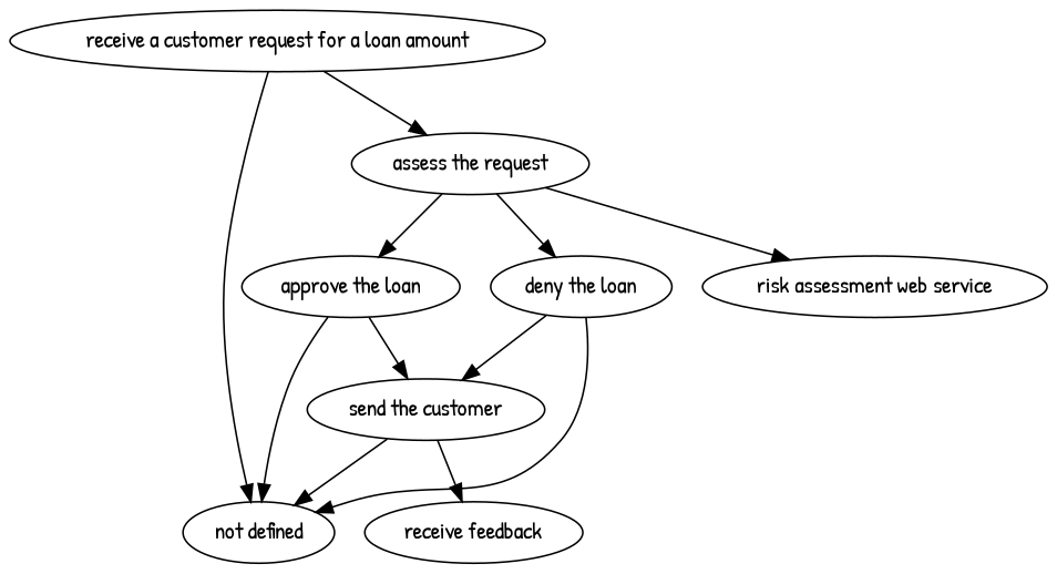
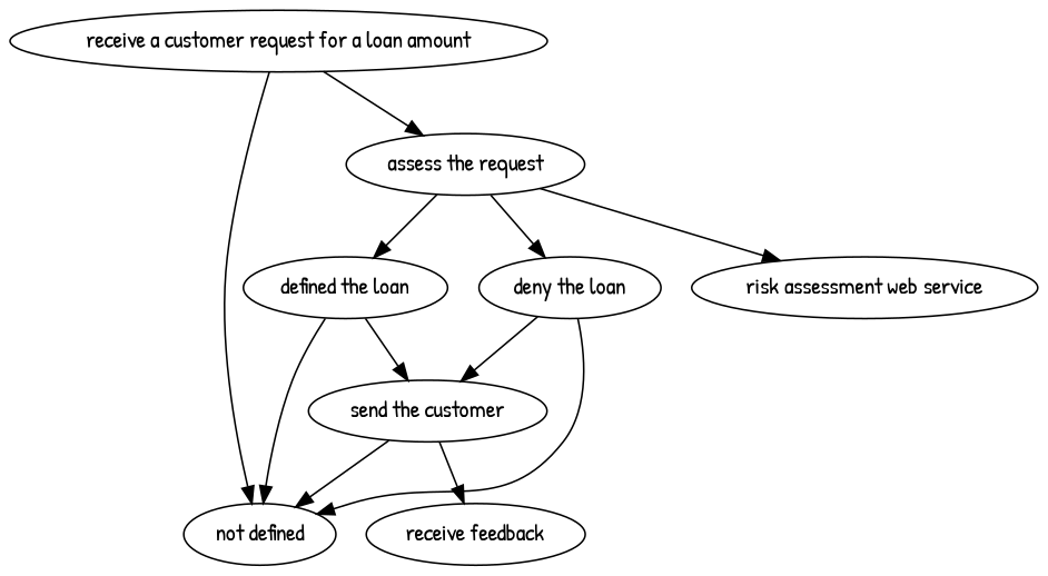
  strict digraph {
    fontname="Patrick Hand"
    node [fontname="Patrick Hand"]
    edge [attrs="{'type': 'flow', 'label': 'flow'}" fontname="Patrick Hand"]
    "receive a customer request for a loan amount" [attrs="{'type': 'Activity', 'label': 'receive a customer request for a loan amount'}"]
    "assess the request" [attrs="{'type': 'Activity', 'label': 'assess the request'}"]
    "not defined" [attrs="{'type': 'Actor', 'label': 'not defined'}"]
-   "approve the loan" [attrs="{'type': 'Activity', 'label': 'approve the loan'}"]
+   "approve the loan" [attrs="{'type': 'Activity', 'label': 'approve the loan'}" label="defined the loan"]
    "deny the loan" [attrs="{'type': 'Activity', 'label': 'deny the loan'}"]
    "risk assessment web service" [attrs="{'type': 'Actor', 'label': 'risk assessment web service'}"]
    n7 [attrs="{'type': 'Activity', 'label': 'send the request'}" label="send the customer"]
    "receive feedback" [attrs="{'type': 'Activity', 'label': 'receive feedback'}"]
    "receive a customer request for a loan amount" -> "assess the request"
    "receive a customer request for a loan amount" -> "not defined" [attrs="{'type': 'actor performer', 'label': 'actor performer'}"]
    "assess the request" -> "approve the loan"
    "assess the request" -> "deny the loan"
    "assess the request" -> "risk assessment web service" [attrs="{'type': 'actor performer', 'label': 'actor performer'}"]
    "approve the loan" -> "not defined" [attrs="{'type': 'actor performer', 'label': 'actor performer'}"]
    "approve the loan" -> n7
    "deny the loan" -> "not defined" [attrs="{'type': 'actor performer', 'label': 'actor performer'}"]
    "deny the loan" -> n7
    n7 -> "not defined" [attrs="{'type': 'actor performer', 'label': 'actor performer'}"]
    n7 -> "receive feedback"
  }
